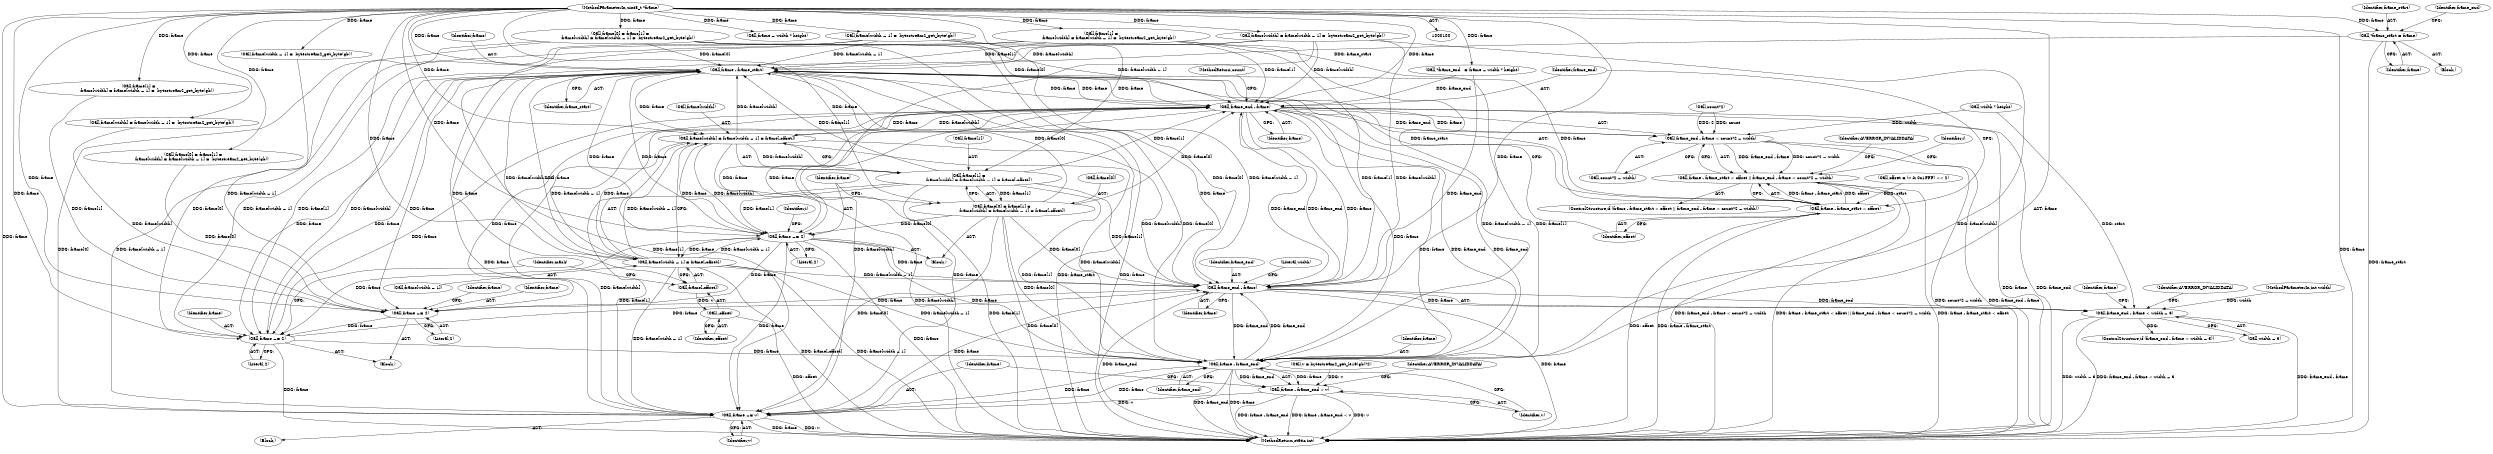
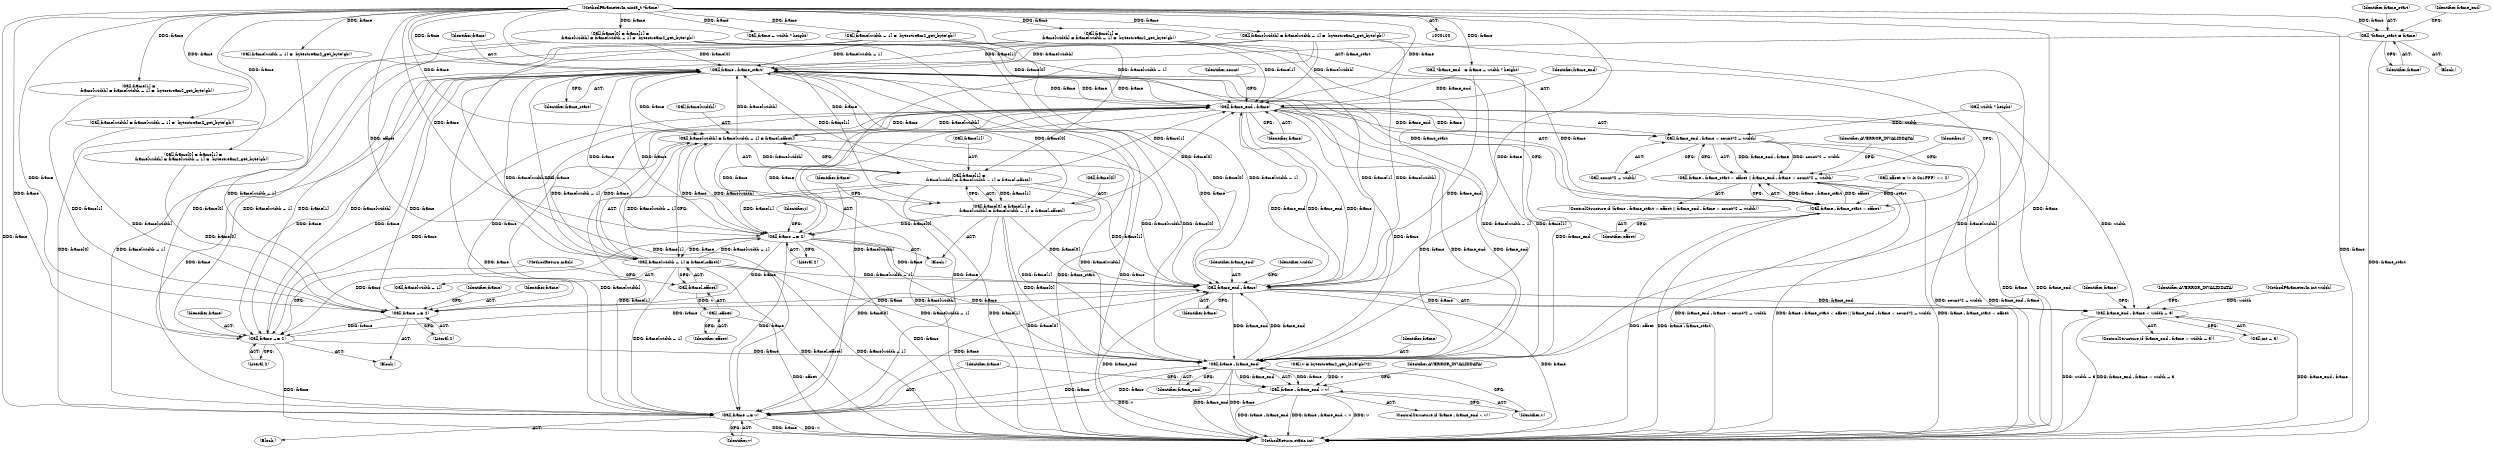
  digraph {
    n1 [label="(Call,*frame_start = frame)"]
    n2 [label="(Call,frame - frame_start)"]
    n3 [label="(MethodReturn,static int)"]
    n4 [label="(Identifier,frame)"]
    n5 [label="(Block,)"]
    n6 [label="(Call,frame_end - frame)"]
    n7 [label="(Call,frame[width] = frame[width + 1] = frame[-offset])"]
    n8 [label="(Call,frame += 2)"]
    n9 [label="(Call,frame[width + 1] = frame[-offset])"]
    n10 [label="(Call,frame - frame_end)"]
    n11 [label="(Call,frame += v)"]
    n12 [label="(Call,frame_end - frame)"]
    n13 [label="(Call,frame += 2)"]
    n14 [label="(Call,frame += 2)"]
    n15 [label="(Call,frame - frame_start < offset)"]
    n16 [label="(Identifier,frame_start)"]
    n17 [label="(MethodParameterIn,uint8_t *frame)"]
    n18 [label="(Call,frame[1] =\n                frame[width] = frame[width + 1] = frame[-offset])"]
    n19 [label="(Call,frame[0] = frame[1] =\n                frame[width] = frame[width + 1] = frame[-offset])"]
    n20 [label="(Call,frame[width + 1] =  bytestream2_get_byte(gb))"]
    n21 [label="(Call,*frame_end   = frame + width * height)"]
    n22 [label="(Call,frame[1] =\n             frame[width] = frame[width + 1] =  bytestream2_get_byte(gb))"]
    n23 [label="(Call,frame[width + 1] =  bytestream2_get_byte(gb))"]
    n24 [label="(Call,frame + width * height)"]
    n25 [label="(Call,frame[1] =\n            frame[width] = frame[width + 1] =  bytestream2_get_byte(gb))"]
    n26 [label="(Call,frame[width] = frame[width + 1] =  bytestream2_get_byte(gb))"]
    n27 [label="(Call,frame[width] = frame[width + 1] =  bytestream2_get_byte(gb))"]
    n28 [label="(Call,frame[0] = frame[1] =\n             frame[width] = frame[width + 1] =  bytestream2_get_byte(gb))"]
    n29 [label="(Call,frame[0] = frame[1] =\n            frame[width] = frame[width + 1] =  bytestream2_get_byte(gb))"]
    1000100
    n31 [label="(Call,frame_end - frame < count*2 + width)"]
    n32 [label="(Identifier,frame)"]
    n33 [label="(Block,)"]
    n34 [label="(Literal,2)"]
    n35 [label="(Call,frame[-offset])"]
    n36 [label="(Call,frame - frame_end < v)"]
    n37 [label="(Identifier,frame_end)"]
    n38 [label="(Block,)"]
    n39 [label="(Identifier,v)"]
    n40 [label="(Call,frame_end - frame < width + 3)"]
    n41 [label="(Identifier,frame)"]
    n42 [label="(Literal,2)"]
    n43 [label="(Block,)"]
    n44 [label="(Literal,2)"]
    n45 [label="(Call,frame - frame_start < offset || frame_end - frame < count*2 + width)"]
    n46 [label="(Identifier,offset)"]
    n47 [label="(ControlStructure,if (frame - frame_start < offset || frame_end - frame < count*2 + width))"]
    n48 [label="(Call,-offset)"]
    n49 [label="(Identifier,offset)"]
    n50 [label="(Call,count*2 + width)"]
    n51 [label="(Identifier,v)"]
-   n53 [label="(Call,width + 3)"]
+   n52 [label="(ControlStructure,if (frame - frame_end < v))"]
+   n53 [label="(Call,int + 3)"]
    n54 [label="(ControlStructure,if (frame_end - frame < width + 3))"]
    n55 [label="(Identifier,frame_start)"]
    n56 [label="(Call,frame[width])"]
    n57 [label="(Call,v = bytestream2_get_le16(gb)*2)"]
    n58 [label="(Call,offset = (v & 0x1FFF) << 2)"]
    n59 [label="(Call,width * height)"]
    n60 [label="(Identifier,frame)"]
-   n61 [label="(MethodReturn,count)"]
+   n61 [label="(Identifier,count)"]
    n62 [label="(Identifier,frame_end)"]
    n63 [label="(Identifier,frame)"]
    n64 [label="(Call,frame[0])"]
    n65 [label="(Identifier,frame)"]
-   n66 [label="(Identifier,mask)"]
+   n66 [label="(MethodReturn,mask)"]
    n67 [label="(Identifier,frame)"]
    n68 [label="(Identifier,AVERROR_INVALIDDATA)"]
    n69 [label="(Identifier,frame_end)"]
    n70 [label="(Identifier,AVERROR_INVALIDDATA)"]
    n71 [label="(Identifier,AVERROR_INVALIDDATA)"]
    n72 [label="(Call,frame[1])"]
-   n73 [label="(Literal,width)"]
+   n73 [label="(Identifier,width)"]
    n74 [label="(Identifier,frame)"]
    n75 [label="(Call,frame[width + 1])"]
    n76 [label="(Identifier,frame)"]
    n77 [label="(Identifier,frame_end)"]
-   n78 [label="(Call,count*2)"]
    n79 [label="(Identifier,frame)"]
    n80 [label="(Identifier,i)"]
    n81 [label="(Identifier,frame)"]
    n82 [label="(Identifier,i)"]
    n83 [label="(MethodParameterIn,int width)"]
-   n1 -> n2 [label="DDG: frame_start"]
+   n1 -> n2 [label="AST: frame_start"]
    n1 -> n3 [label="DDG: frame_start"]
    n1 -> n4 [label="CFG: "]
    n1 -> n5 [label="AST: "]
    n2 -> n3 [label="DDG: frame_start"]
    n2 -> n3 [label="DDG: frame"]
    n2 -> n6 [label="DDG: frame"]
    n2 -> n7 [label="DDG: frame"]
    n2 -> n8 [label="DDG: frame"]
    n2 -> n9 [label="DDG: frame"]
    n2 -> n10 [label="DDG: frame"]
-   n2 -> n35 [label="DDG: frame"]
+   n2 -> n11 [label="DDG: frame"]
    n2 -> n12 [label="DDG: frame"]
    n2 -> n13 [label="DDG: frame"]
    n2 -> n14 [label="DDG: frame"]
    n2 -> n15 [label="AST: "]
    n2 -> n15 [label="DDG: frame"]
    n2 -> n15 [label="DDG: frame_start"]
    n2 -> n16 [label="CFG: "]
    n4 -> n1 [label="AST: "]
    n6 -> n2 [label="DDG: frame"]
    n6 -> n3 [label="DDG: frame"]
    n6 -> n3 [label="DDG: frame_end"]
    n6 -> n7 [label="DDG: frame"]
    n6 -> n8 [label="DDG: frame"]
    n6 -> n9 [label="DDG: frame"]
    n6 -> n10 [label="DDG: frame"]
    n6 -> n10 [label="DDG: frame_end"]
    n6 -> n11 [label="DDG: frame"]
    n6 -> n12 [label="DDG: frame_end"]
    n6 -> n12 [label="DDG: frame"]
    n6 -> n13 [label="DDG: frame"]
    n6 -> n14 [label="DDG: frame"]
    n6 -> n31 [label="AST: "]
    n6 -> n31 [label="DDG: frame_end"]
    n6 -> n31 [label="DDG: frame"]
    n6 -> n32 [label="CFG: "]
    n7 -> n2 [label="DDG: frame[width]"]
    n7 -> n3 [label="DDG: frame[width]"]
    n7 -> n6 [label="DDG: frame[width]"]
    n7 -> n8 [label="DDG: frame[width]"]
    n7 -> n9 [label="CFG: "]
    n7 -> n10 [label="DDG: frame[width]"]
    n7 -> n11 [label="DDG: frame[width]"]
    n7 -> n12 [label="DDG: frame[width]"]
    n7 -> n18 [label="AST: "]
    n7 -> n18 [label="DDG: frame[width]"]
    n8 -> n2 [label="DDG: frame"]
    n8 -> n3 [label="DDG: frame"]
    n8 -> n6 [label="DDG: frame"]
    n8 -> n7 [label="DDG: frame"]
    n8 -> n9 [label="DDG: frame"]
    n8 -> n10 [label="DDG: frame"]
    n8 -> n11 [label="DDG: frame"]
    n8 -> n12 [label="DDG: frame"]
    n8 -> n13 [label="DDG: frame"]
    n8 -> n14 [label="DDG: frame"]
    n8 -> n33 [label="AST: "]
    n8 -> n34 [label="CFG: "]
    n9 -> n2 [label="DDG: frame[width + 1]"]
    n9 -> n3 [label="DDG: frame[-offset]"]
    n9 -> n3 [label="DDG: frame[width + 1]"]
    n9 -> n6 [label="DDG: frame[width + 1]"]
    n9 -> n7 [label="AST: "]
    n9 -> n7 [label="DDG: frame[width + 1]"]
    n9 -> n8 [label="DDG: frame[width + 1]"]
    n9 -> n10 [label="DDG: frame[width + 1]"]
    n9 -> n11 [label="DDG: frame[width + 1]"]
    n9 -> n12 [label="DDG: frame[width + 1]"]
    n9 -> n35 [label="CFG: "]
    n10 -> n3 [label="DDG: frame"]
    n10 -> n3 [label="DDG: frame_end"]
    n10 -> n6 [label="DDG: frame_end"]
    n10 -> n11 [label="DDG: frame"]
    n10 -> n12 [label="DDG: frame_end"]
    n10 -> n36 [label="AST: "]
    n10 -> n36 [label="DDG: frame"]
    n10 -> n36 [label="DDG: frame_end"]
    n10 -> n37 [label="CFG: "]
    n11 -> n2 [label="DDG: frame"]
    n11 -> n3 [label="DDG: frame"]
    n11 -> n3 [label="DDG: v"]
    n11 -> n10 [label="DDG: frame"]
    n11 -> n12 [label="DDG: frame"]
    n11 -> n38 [label="AST: "]
    n11 -> n39 [label="CFG: "]
    n12 -> n3 [label="DDG: frame"]
    n12 -> n3 [label="DDG: frame_end"]
    n12 -> n6 [label="DDG: frame_end"]
    n12 -> n10 [label="DDG: frame_end"]
    n12 -> n13 [label="DDG: frame"]
    n12 -> n40 [label="AST: "]
    n12 -> n40 [label="DDG: frame_end"]
    n12 -> n40 [label="DDG: frame"]
    n12 -> n41 [label="CFG: "]
    n13 -> n14 [label="DDG: frame"]
    n13 -> n42 [label="CFG: "]
    n13 -> n43 [label="AST: "]
    n14 -> n2 [label="DDG: frame"]
    n14 -> n3 [label="DDG: frame"]
    n14 -> n10 [label="DDG: frame"]
    n14 -> n12 [label="DDG: frame"]
    n14 -> n43 [label="AST: "]
    n14 -> n44 [label="CFG: "]
    n15 -> n3 [label="DDG: frame - frame_start"]
    n15 -> n3 [label="DDG: offset"]
    n15 -> n45 [label="AST: "]
    n15 -> n45 [label="DDG: frame - frame_start"]
    n15 -> n45 [label="DDG: offset"]
    n15 -> n46 [label="CFG: "]
    n16 -> n2 [label="AST: "]
    n17 -> n1 [label="DDG: frame"]
    n17 -> n2 [label="DDG: frame"]
    n17 -> n3 [label="DDG: frame"]
    n17 -> n6 [label="DDG: frame"]
    n17 -> n7 [label="DDG: frame"]
    n17 -> n8 [label="DDG: frame"]
-   n17 -> n9 [label="DDG: frame"]
-   n17 -> n10 [label="AST: frame"]
+   n17 -> n9 [label="DDG: offset"]
+   n17 -> n10 [label="DDG: frame"]
    n17 -> n11 [label="DDG: frame"]
    n17 -> n12 [label="DDG: frame"]
    n17 -> n13 [label="DDG: frame"]
    n17 -> n14 [label="DDG: frame"]
    n17 -> n18 [label="DDG: frame"]
    n17 -> n19 [label="DDG: frame"]
    n17 -> n20 [label="DDG: frame"]
    n17 -> n21 [label="DDG: frame"]
    n17 -> n22 [label="DDG: frame"]
    n17 -> n23 [label="DDG: frame"]
    n17 -> n24 [label="DDG: frame"]
    n17 -> n25 [label="DDG: frame"]
    n17 -> n26 [label="DDG: frame"]
    n17 -> n27 [label="DDG: frame"]
    n17 -> n28 [label="DDG: frame"]
    n17 -> n29 [label="DDG: frame"]
    n17 -> 1000100 [label="AST: "]
    n18 -> n2 [label="DDG: frame[1]"]
    n18 -> n3 [label="DDG: frame[1]"]
    n18 -> n6 [label="DDG: frame[1]"]
    n18 -> n7 [label="CFG: "]
    n18 -> n8 [label="DDG: frame[1]"]
    n18 -> n10 [label="DDG: frame[1]"]
    n18 -> n11 [label="DDG: frame[1]"]
    n18 -> n12 [label="DDG: frame[1]"]
    n18 -> n19 [label="AST: "]
    n18 -> n19 [label="DDG: frame[1]"]
    n19 -> n2 [label="DDG: frame[0]"]
    n19 -> n3 [label="DDG: frame[0]"]
    n19 -> n6 [label="DDG: frame[0]"]
    n19 -> n8 [label="DDG: frame[0]"]
    n19 -> n10 [label="DDG: frame[0]"]
    n19 -> n11 [label="DDG: frame[0]"]
    n19 -> n12 [label="DDG: frame[0]"]
    n19 -> n18 [label="CFG: "]
    n19 -> n33 [label="AST: "]
    n20 -> n13 [label="DDG: frame[width + 1]"]
    n21 -> n6 [label="DDG: frame_end"]
+   n21 -> n10 [label="DDG: frame_end"]
    n21 -> n12 [label="DDG: frame_end"]
    n22 -> n13 [label="DDG: frame[1]"]
    n23 -> n2 [label="DDG: frame[width + 1]"]
    n23 -> n6 [label="DDG: frame[width + 1]"]
    n23 -> n10 [label="DDG: frame[width + 1]"]
    n23 -> n11 [label="DDG: frame[width + 1]"]
    n23 -> n12 [label="DDG: frame[width + 1]"]
    n23 -> n14 [label="DDG: frame[width + 1]"]
    n25 -> n2 [label="DDG: frame[1]"]
    n25 -> n6 [label="DDG: frame[1]"]
    n25 -> n10 [label="DDG: frame[1]"]
    n25 -> n11 [label="DDG: frame[1]"]
    n25 -> n12 [label="DDG: frame[1]"]
    n25 -> n14 [label="DDG: frame[1]"]
    n26 -> n2 [label="DDG: frame[width]"]
    n26 -> n6 [label="DDG: frame[width]"]
    n26 -> n10 [label="DDG: frame[width]"]
    n26 -> n11 [label="DDG: frame[width]"]
    n26 -> n12 [label="DDG: frame[width]"]
    n26 -> n14 [label="DDG: frame[width]"]
    n27 -> n13 [label="DDG: frame[width]"]
    n28 -> n13 [label="DDG: frame[0]"]
    n29 -> n2 [label="DDG: frame[0]"]
    n29 -> n6 [label="DDG: frame[0]"]
    n29 -> n10 [label="DDG: frame[0]"]
    n29 -> n11 [label="DDG: frame[0]"]
    n29 -> n12 [label="DDG: frame[0]"]
    n29 -> n14 [label="DDG: frame[0]"]
    n31 -> n3 [label="DDG: count*2 + width"]
    n31 -> n3 [label="DDG: frame_end - frame"]
    n31 -> n45 [label="AST: "]
    n31 -> n45 [label="DDG: frame_end - frame"]
    n31 -> n45 [label="DDG: count*2 + width"]
    n31 -> n50 [label="CFG: "]
    n32 -> n6 [label="AST: "]
    n34 -> n8 [label="AST: "]
    n35 -> n9 [label="AST: "]
    n35 -> n48 [label="DDG: v"]
    n36 -> n3 [label="DDG: frame - frame_end < v"]
    n36 -> n3 [label="DDG: v"]
    n36 -> n3 [label="DDG: frame - frame_end"]
    n36 -> n11 [label="DDG: v"]
    n36 -> n51 [label="CFG: "]
+   n36 -> n52 [label="AST: "]
    n37 -> n10 [label="AST: "]
    n39 -> n11 [label="AST: "]
    n40 -> n3 [label="DDG: frame_end - frame"]
    n40 -> n3 [label="DDG: width + 3"]
    n40 -> n3 [label="DDG: frame_end - frame < width + 3"]
    n40 -> n53 [label="CFG: "]
-   n40 -> n54 [label="DDG: "]
+   n40 -> n54 [label="AST: "]
    n41 -> n12 [label="AST: "]
    n42 -> n13 [label="AST: "]
    n44 -> n14 [label="AST: "]
    n45 -> n3 [label="DDG: frame - frame_start < offset"]
    n45 -> n3 [label="DDG: frame_end - frame < count*2 + width"]
    n45 -> n3 [label="DDG: frame - frame_start < offset || frame_end - frame < count*2 + width"]
    n45 -> n15 [label="CFG: "]
    n45 -> n31 [label="CFG: "]
    n45 -> n47 [label="AST: "]
    n46 -> n2 [label="CFG: "]
    n46 -> n15 [label="AST: "]
    n48 -> n3 [label="DDG: offset"]
    n48 -> n35 [label="AST: "]
    n48 -> n49 [label="CFG: "]
    n49 -> n48 [label="AST: "]
    n50 -> n31 [label="AST: "]
    n51 -> n10 [label="CFG: "]
    n51 -> n36 [label="AST: "]
    n53 -> n40 [label="AST: "]
    n55 -> n1 [label="AST: "]
    n56 -> n7 [label="AST: "]
    n57 -> n36 [label="DDG: v"]
    n58 -> n15 [label="DDG: start"]
    n59 -> n31 [label="DDG: width"]
-   n59 -> n40 [label="DDG: start"]
+   n59 -> n40 [label="DDG: width"]
    n60 -> n13 [label="CFG: "]
    n61 -> n6 [label="CFG: "]
    n62 -> n12 [label="AST: "]
    n63 -> n40 [label="CFG: "]
    n64 -> n19 [label="AST: "]
    n65 -> n10 [label="AST: "]
    n66 -> n14 [label="CFG: "]
    n66 -> n35 [label="CFG: "]
    n67 -> n2 [label="AST: "]
    n68 -> n36 [label="CFG: "]
    n69 -> n1 [label="CFG: "]
    n70 -> n40 [label="CFG: "]
    n71 -> n45 [label="CFG: "]
    n72 -> n18 [label="AST: "]
    n73 -> n12 [label="CFG: "]
    n74 -> n13 [label="AST: "]
-   n75 -> n9 [label="AST: "]
+   n9 -> n75 [label="AST: "]
    n76 -> n11 [label="AST: "]
    n76 -> n36 [label="CFG: "]
    n77 -> n6 [label="AST: "]
    n77 -> n15 [label="CFG: "]
-   n78 -> n31 [label="DDG: count"]
-   n78 -> n31 [label="DDG: 2"]
    n79 -> n14 [label="AST: "]
    n80 -> n45 [label="CFG: "]
    n81 -> n8 [label="AST: "]
    n81 -> n19 [label="CFG: "]
    n82 -> n8 [label="CFG: "]
    n83 -> n40 [label="DDG: width"]
  }
